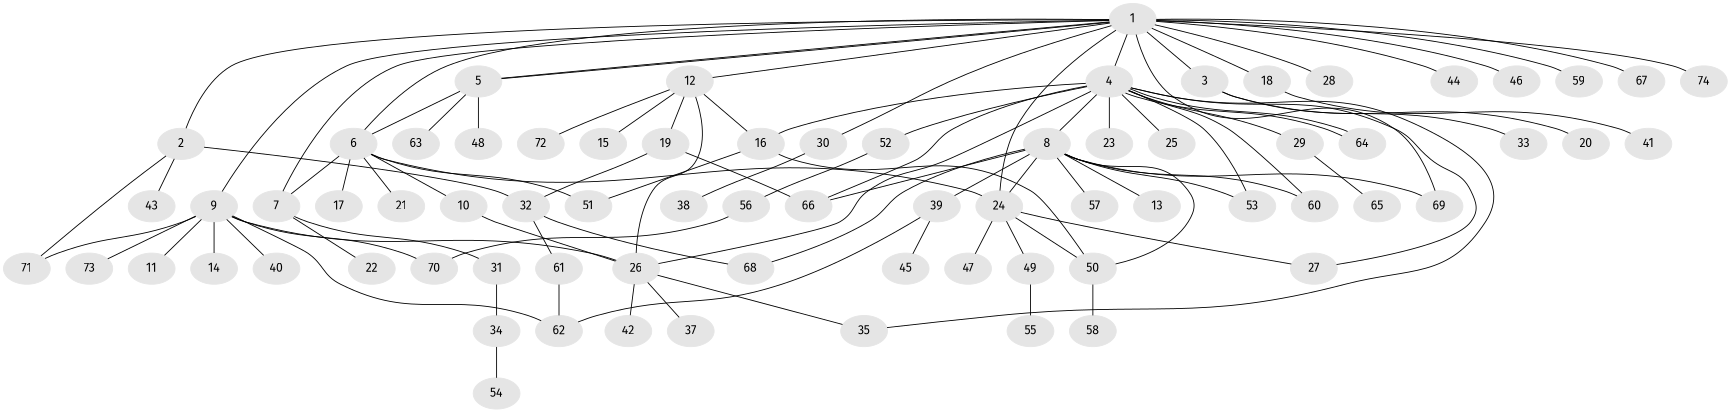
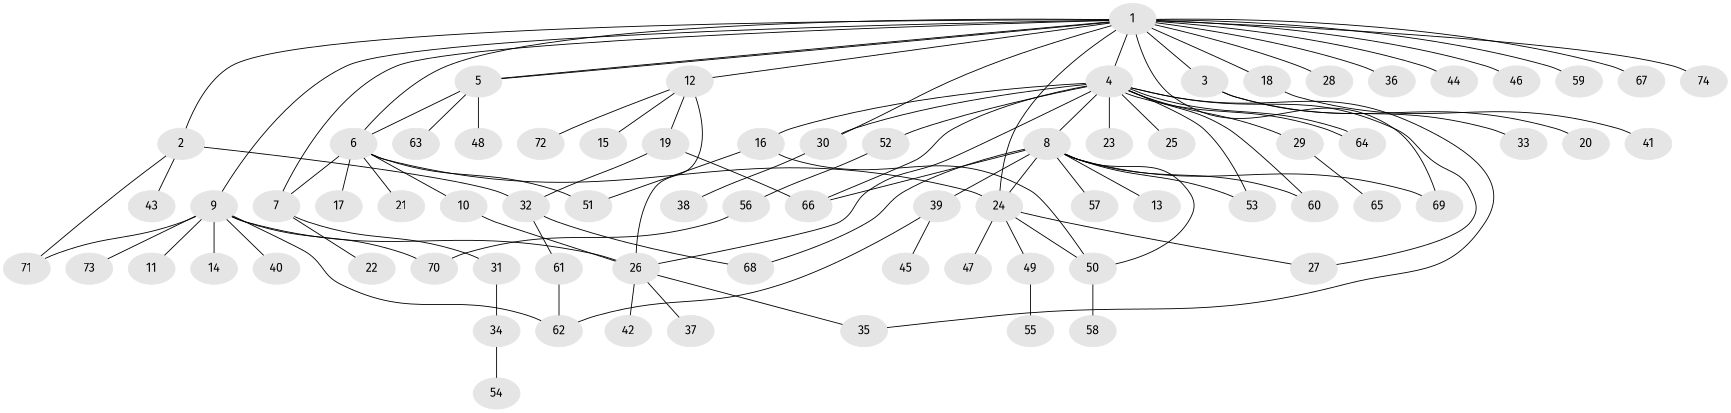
  graph {
    fontname="Fira Sans"
    node [color=gray90 fontname="Fira Sans" style=filled]
    edge [fontname="Fira Sans"]
    1
    2
    3
    4
    5
    6
    7
    9
    12
    18
    24
    28
    30
+   36
    44
    46
    59
    67
    69
    74
    32
    43
    71
    20
    33
    8
    16
    23
    25
    26
    27
    29
    35
    52
    53
    60
    64
    66
    48
    63
    10
    17
    21
    51
    22
    31
    11
    14
    40
    62
    70
    73
    15
    19
    72
    41
    50
    47
    49
    38
    68
    61
    13
    39
    57
    42
    37
    65
    56
    34
    45
    58
    55
    54
    1 -- 2
    1 -- 3
    1 -- 4
    1 -- 5
    1 -- 5
    1 -- 6
    1 -- 7
    1 -- 9
    1 -- 12
    1 -- 18
    1 -- 24
    1 -- 28
    1 -- 30
+   1 -- 36
    1 -- 44
    1 -- 46
    1 -- 59
    1 -- 67
    1 -- 69
    1 -- 74
    2 -- 32
    2 -- 43
    2 -- 71
    3 -- 20
    3 -- 33
+   4 -- 30
    4 -- 8
    4 -- 16
    4 -- 23
    4 -- 25
    4 -- 26
    4 -- 27
    4 -- 29
    4 -- 35
    4 -- 52
    4 -- 53
    4 -- 60
    4 -- 64
    4 -- 64
    4 -- 66
    5 -- 6
    5 -- 48
    5 -- 63
    6 -- 7
    6 -- 24
    6 -- 10
    6 -- 17
    6 -- 21
    6 -- 51
    7 -- 22
    7 -- 31
    9 -- 71
    9 -- 26
    9 -- 11
    9 -- 14
    9 -- 40
    9 -- 62
    9 -- 70
    9 -- 73
-   12 -- 16
    12 -- 26
    12 -- 15
    12 -- 19
    12 -- 72
    18 -- 41
    24 -- 27
    24 -- 50
    24 -- 47
    24 -- 49
    30 -- 38
    32 -- 68
    32 -- 61
    8 -- 24
    8 -- 69
    8 -- 53
    8 -- 60
    8 -- 66
    8 -- 50
    8 -- 68
    8 -- 13
    8 -- 39
    8 -- 57
    16 -- 51
    16 -- 50
    26 -- 35
    26 -- 42
    26 -- 37
    29 -- 65
    52 -- 56
    10 -- 26
    31 -- 34
    19 -- 32
    19 -- 66
    50 -- 58
    49 -- 55
    61 -- 62
    39 -- 62
    39 -- 45
    56 -- 70
    34 -- 54
  }
